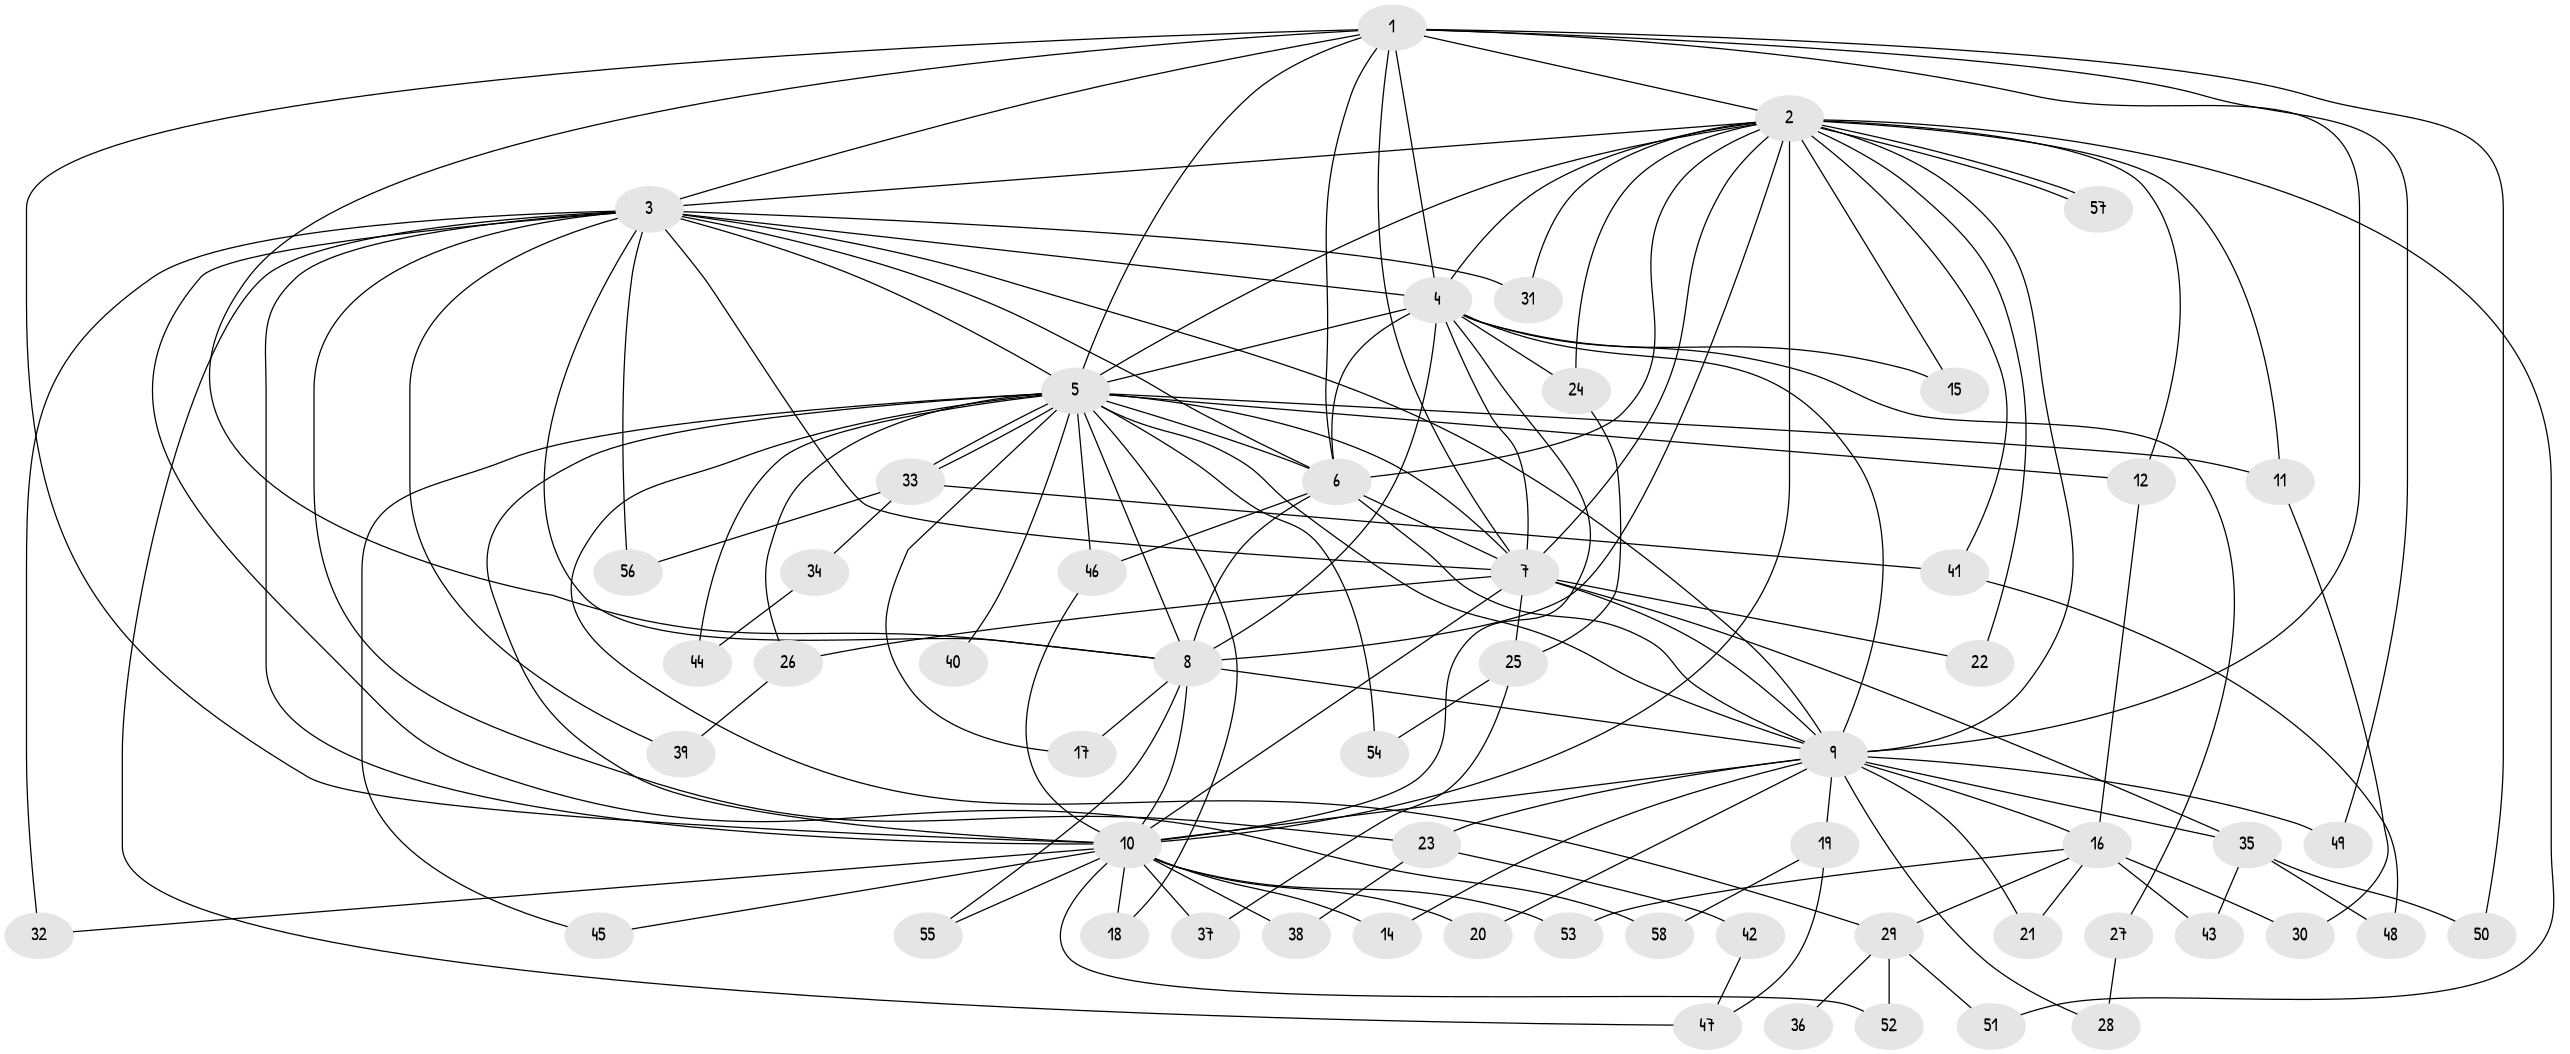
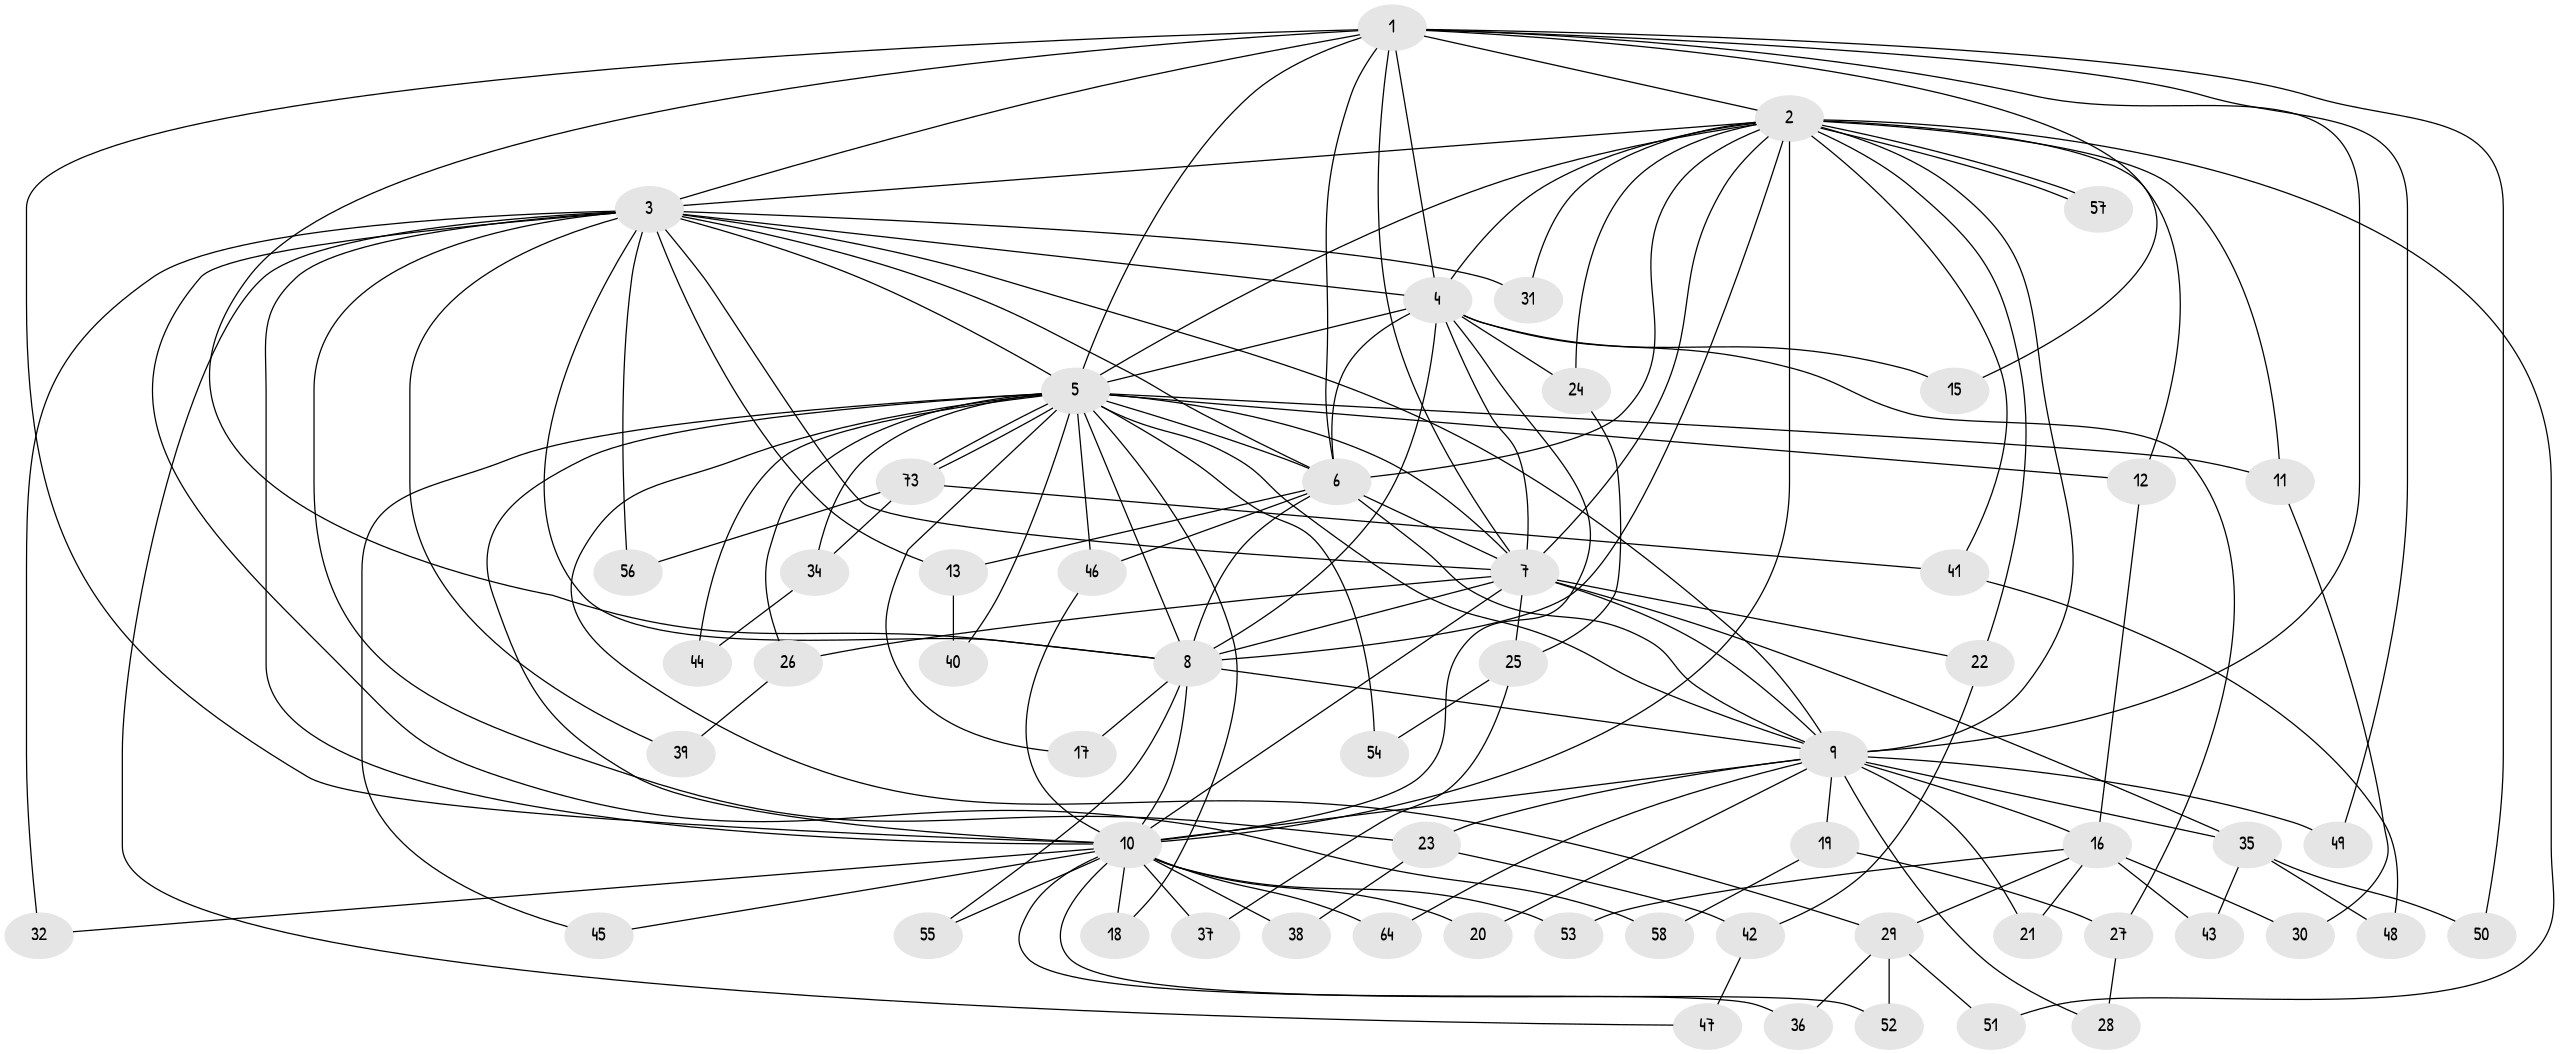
  graph {
    fontname="Patrick Hand"
    node [color=gray90 fontname="Patrick Hand" style=filled]
    edge [fontname="Patrick Hand"]
    1
    2
    3
    4
    5
    6
    7
    8
    9
    10
    49
    50
    11
    12
    15
    22
    24
    31
    41
    51
    57
+   13
    23
    32
    39
    47
    56
    58
    27
    17
    18
    26
    29
-   33
+   33 [label=73]
    34
    40
    44
    45
    46
    54
    25
    35
    55
-   14
+   14 [label=64]
    16
    19
    20
    21
    28
    36
    37
    38
    52
    53
    30
    42
    48
    43
    1 -- 2
    1 -- 3
    1 -- 4
    1 -- 5
    1 -- 6
    1 -- 7
    1 -- 8
    1 -- 9
    1 -- 10
    1 -- 49
    1 -- 50
    2 -- 3
    2 -- 4
    2 -- 5
    2 -- 6
    2 -- 7
    2 -- 8
    2 -- 9
    2 -- 10
    2 -- 11
    2 -- 12
-   2 -- 15
+   1 -- 15
    2 -- 22
    2 -- 24
    2 -- 31
    2 -- 41
    2 -- 51
    2 -- 57
    2 -- 57
    3 -- 4
    3 -- 5
    3 -- 6
    3 -- 7
    3 -- 8
    3 -- 9
    3 -- 10
    3 -- 31
+   3 -- 13
    3 -- 23
    3 -- 32
    3 -- 39
    3 -- 47
    3 -- 56
    3 -- 58
    4 -- 5
    4 -- 6
    4 -- 7
    4 -- 8
-   4 -- 9
    4 -- 10
    4 -- 15
    4 -- 24
    4 -- 27
    5 -- 6
    5 -- 7
    5 -- 8
    5 -- 9
    5 -- 10
    5 -- 11
    5 -- 12
    5 -- 17
    5 -- 18
    5 -- 26
    5 -- 29
    5 -- 33
    5 -- 33
+   5 -- 34
    5 -- 40
    5 -- 44
    5 -- 45
    5 -- 46
    5 -- 54
    6 -- 7
    6 -- 8
    6 -- 9
+   6 -- 13
    6 -- 46
+   7 -- 8
    7 -- 9
    7 -- 10
    7 -- 22
    7 -- 26
    7 -- 25
    7 -- 35
    8 -- 9
    8 -- 10
    8 -- 17
    8 -- 55
    9 -- 10
    9 -- 49
    9 -- 23
    9 -- 35
    9 -- 14
    9 -- 16
    9 -- 19
    9 -- 20
    9 -- 21
    9 -- 28
    10 -- 32
    10 -- 18
    10 -- 45
    10 -- 55
    10 -- 14
    10 -- 20
+   10 -- 36
    10 -- 37
    10 -- 38
    10 -- 52
    10 -- 53
    11 -- 30
    12 -- 16
+   22 -- 42
    24 -- 25
    41 -- 48
+   13 -- 40
    23 -- 38
    23 -- 42
    27 -- 28
    26 -- 39
    29 -- 51
    29 -- 36
    29 -- 52
    33 -- 41
    33 -- 56
    33 -- 34
    34 -- 44
    46 -- 10
    25 -- 54
    25 -- 37
    35 -- 50
    35 -- 48
    35 -- 43
    16 -- 29
    16 -- 21
    16 -- 53
    16 -- 30
    16 -- 43
    19 -- 58
-   19 -- 47
+   19 -- 27
    42 -- 47
  }
